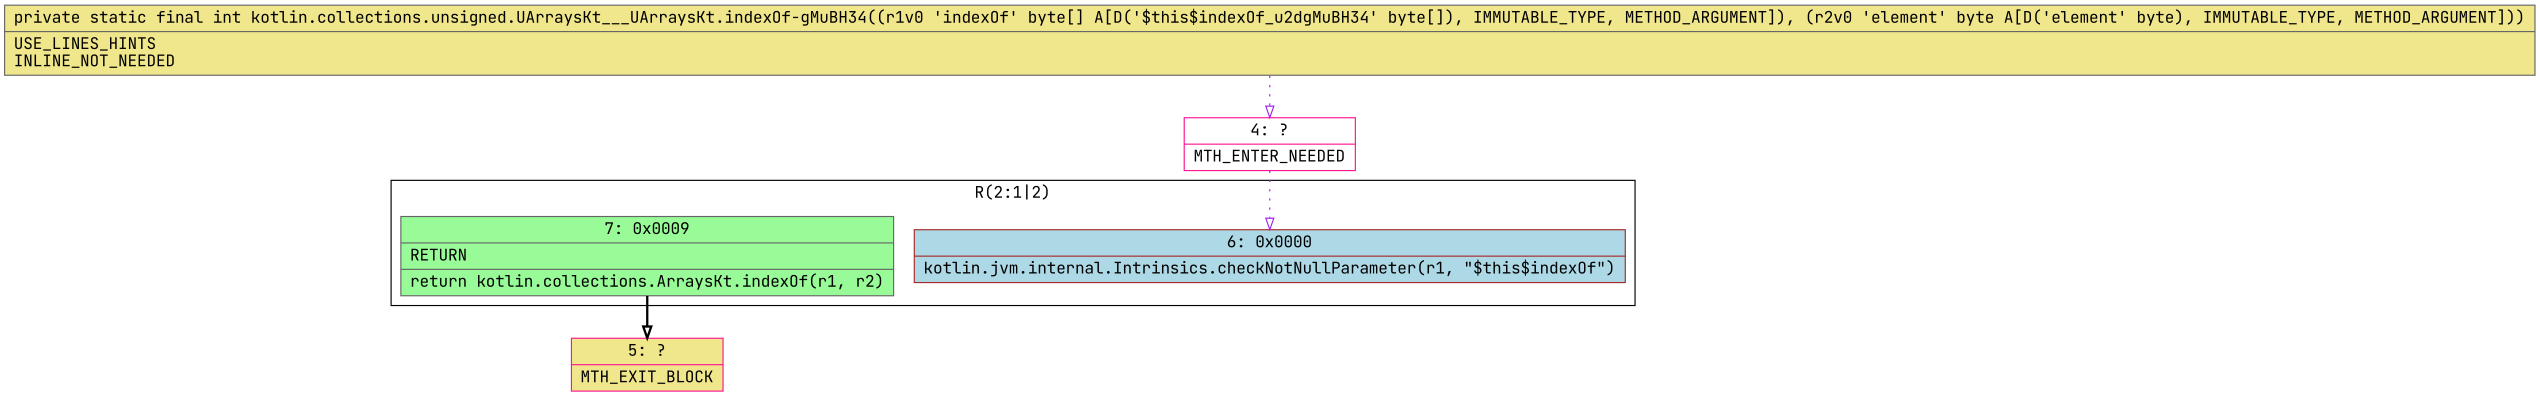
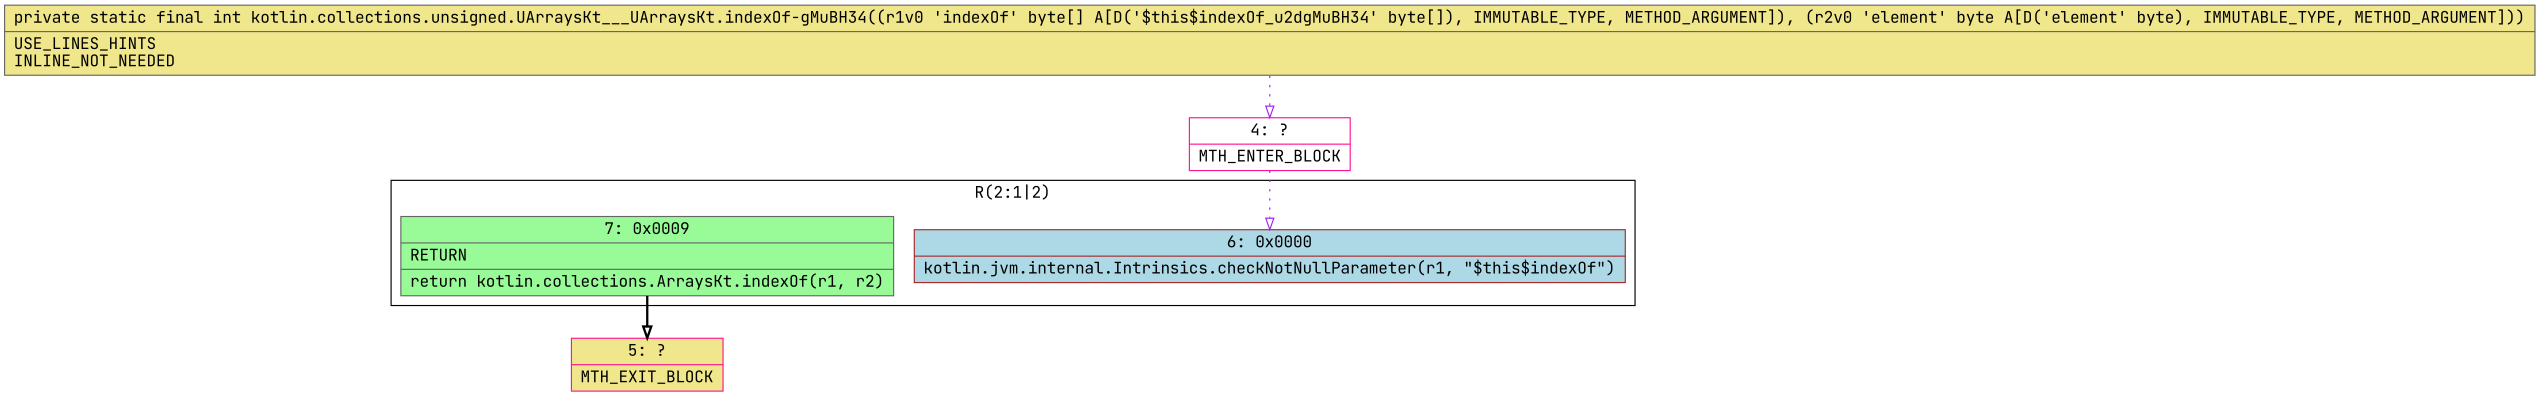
  digraph {
    fontname="JetBrains Mono"
    node [color=gray40 fillcolor=khaki fontname="JetBrains Mono" shape=record style=filled]
    edge [arrowhead=onormal color=purple fontname="JetBrains Mono" style=dotted]
    n1 [color=brown fillcolor=lightblue label="{6\:\ 0x0000|kotlin.jvm.internal.Intrinsics.checkNotNullParameter(r1, \"$this$indexOf\")\l}"]
    n2 [fillcolor=palegreen label="{7\:\ 0x0009|RETURN\l|return kotlin.collections.ArraysKt.indexOf(r1, r2)\l}"]
    n3 [color=deeppink label="{5\:\ ?|MTH_EXIT_BLOCK\l}"]
-   n4 [color=deeppink fillcolor=white label="{4\:\ ?|MTH_ENTER_NEEDED\l}"]
+   n4 [color=deeppink fillcolor=white label="{4\:\ ?|MTH_ENTER_BLOCK\l}"]
    n5 [label="{private static final int kotlin.collections.unsigned.UArraysKt___UArraysKt.indexOf\-gMuBH34((r1v0 'indexOf' byte[] A[D('$this$indexOf_u2dgMuBH34' byte[]), IMMUTABLE_TYPE, METHOD_ARGUMENT]), (r2v0 'element' byte A[D('element' byte), IMMUTABLE_TYPE, METHOD_ARGUMENT]))  | USE_LINES_HINTS\lINLINE_NOT_NEEDED\l}"]
    subgraph cluster_1 {
      label="R(2:1|2)"
      n1
      n2
    }
    n2 -> n3 [color=black style=bold]
    n4 -> n1
    n5 -> n4
  }
